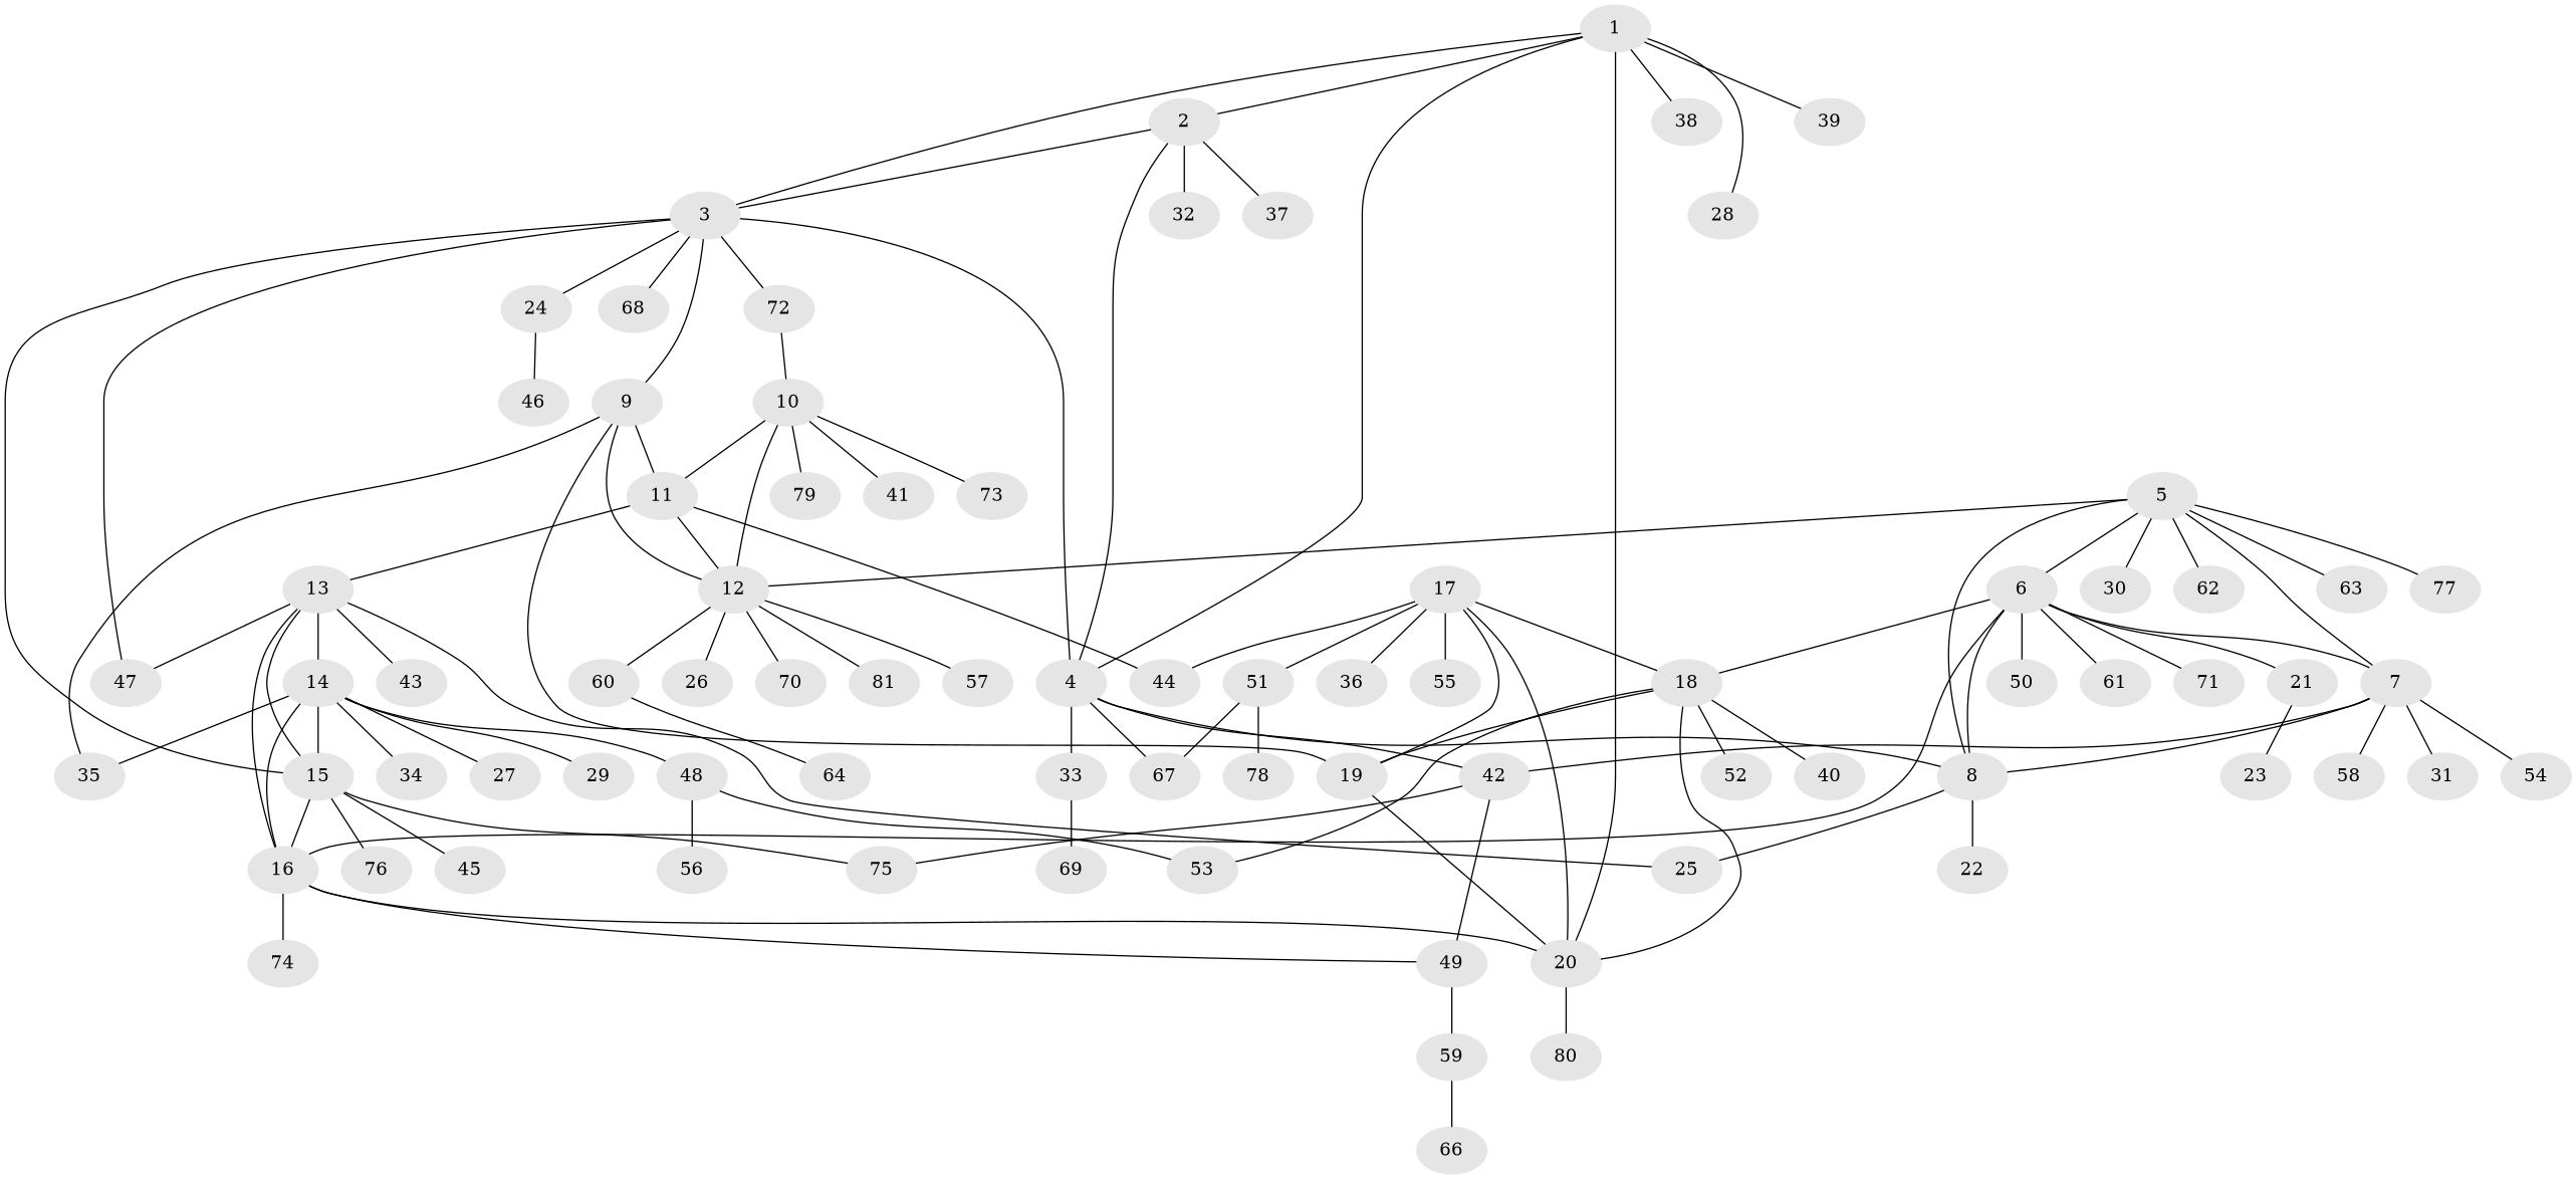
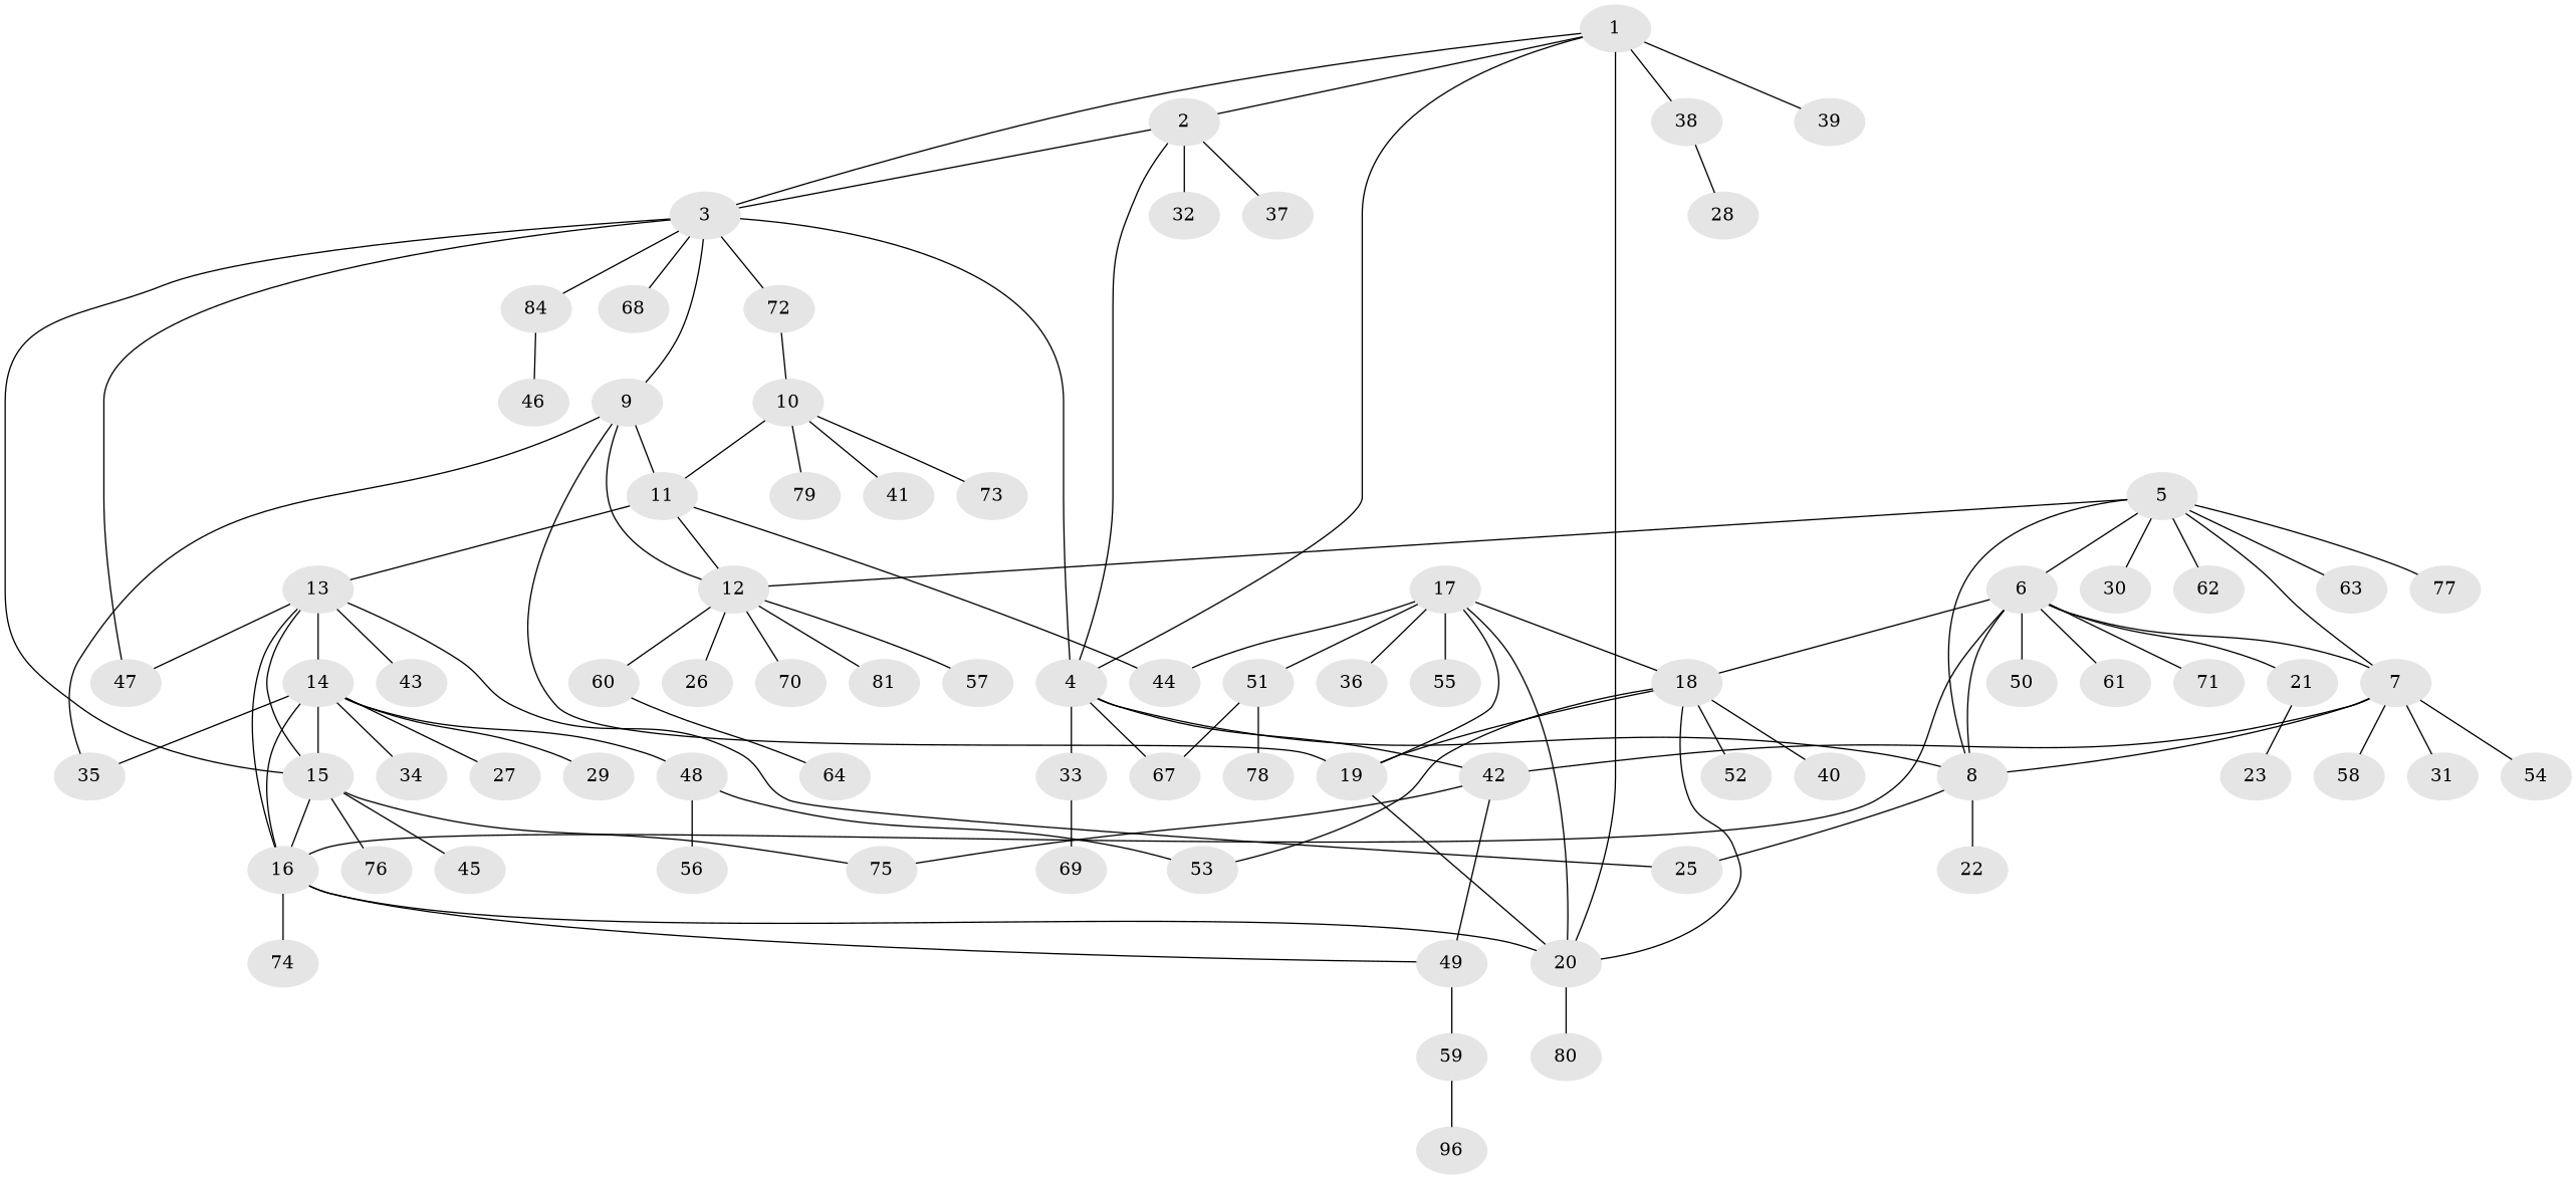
  graph {
    node [color=gray90 style=filled]
    1
    2
    3
    4
    20
    28
    38
    39
    32
    37
    9
    15
-   24
+   24 [label=84]
    47
    68
    72
    8
    33
    42
    67
    80
    12
    11
    19
    35
    16
    45
    75
    76
    46
    10
    22
    25
    69
    49
    5
    6
    7
    30
    62
    63
    77
    18
    21
    50
    61
    71
    31
    54
    58
    26
    57
    60
    70
    81
    74
    40
    52
    53
    23
    41
    73
    79
    13
    44
    14
    43
    64
    27
    29
    34
    48
    56
    59
    17
    36
    51
    55
    78
-   66
+   66 [label=96]
    1 -- 2
    1 -- 3
    1 -- 4
    1 -- 20
-   1 -- 28
+   38 -- 28
    1 -- 38
    1 -- 39
    2 -- 3
    2 -- 4
    2 -- 32
    2 -- 37
    3 -- 4
    3 -- 9
    3 -- 15
    3 -- 24
    3 -- 47
    3 -- 68
    3 -- 72
    4 -- 8
    4 -- 33
    4 -- 42
    4 -- 67
    20 -- 80
    9 -- 12
    9 -- 11
    9 -- 19
    9 -- 35
    15 -- 16
    15 -- 45
    15 -- 75
    15 -- 76
    24 -- 46
    72 -- 10
    8 -- 22
    8 -- 25
    33 -- 69
    42 -- 75
    42 -- 49
    12 -- 26
    12 -- 57
    12 -- 60
    12 -- 70
    12 -- 81
    11 -- 12
    11 -- 13
    11 -- 44
    19 -- 20
    16 -- 20
    16 -- 49
    16 -- 74
-   10 -- 12
    10 -- 11
    10 -- 41
    10 -- 73
    10 -- 79
    49 -- 59
    5 -- 8
    5 -- 12
    5 -- 6
    5 -- 7
    5 -- 30
    5 -- 62
    5 -- 63
    5 -- 77
    6 -- 8
    6 -- 16
    6 -- 7
    6 -- 18
    6 -- 21
    6 -- 50
    6 -- 61
    6 -- 71
    7 -- 8
    7 -- 42
    7 -- 31
    7 -- 54
    7 -- 58
    18 -- 20
    18 -- 19
    18 -- 40
    18 -- 52
    18 -- 53
    21 -- 23
    60 -- 64
    13 -- 15
    13 -- 47
    13 -- 16
    13 -- 25
    13 -- 14
    13 -- 43
    14 -- 15
    14 -- 35
    14 -- 16
    14 -- 27
    14 -- 29
    14 -- 34
    14 -- 48
    48 -- 53
    48 -- 56
    59 -- 66
    17 -- 20
    17 -- 19
    17 -- 18
    17 -- 44
    17 -- 36
    17 -- 51
    17 -- 55
    51 -- 67
    51 -- 78
  }
